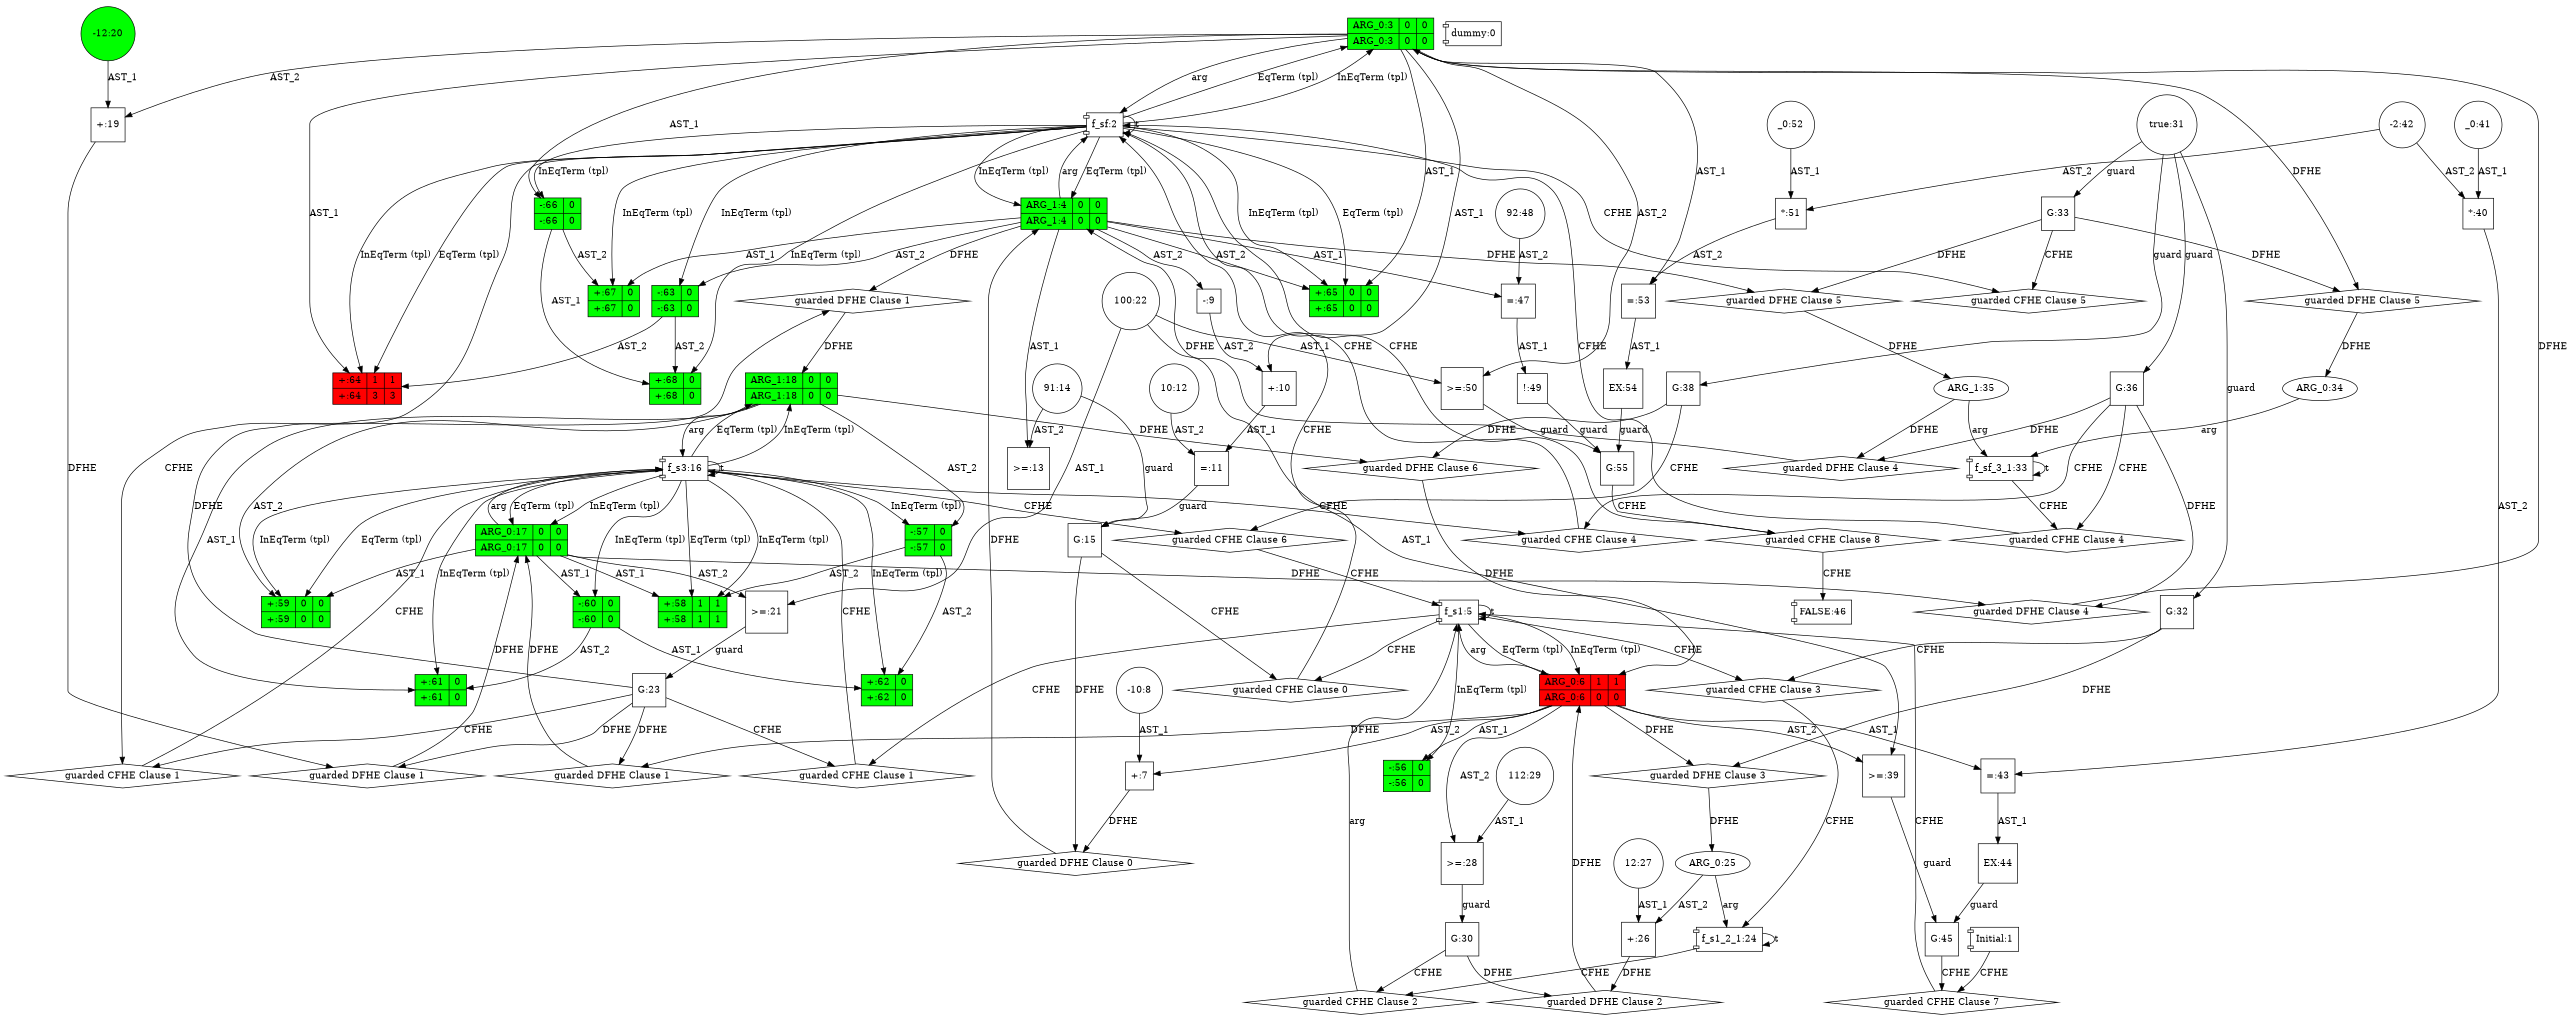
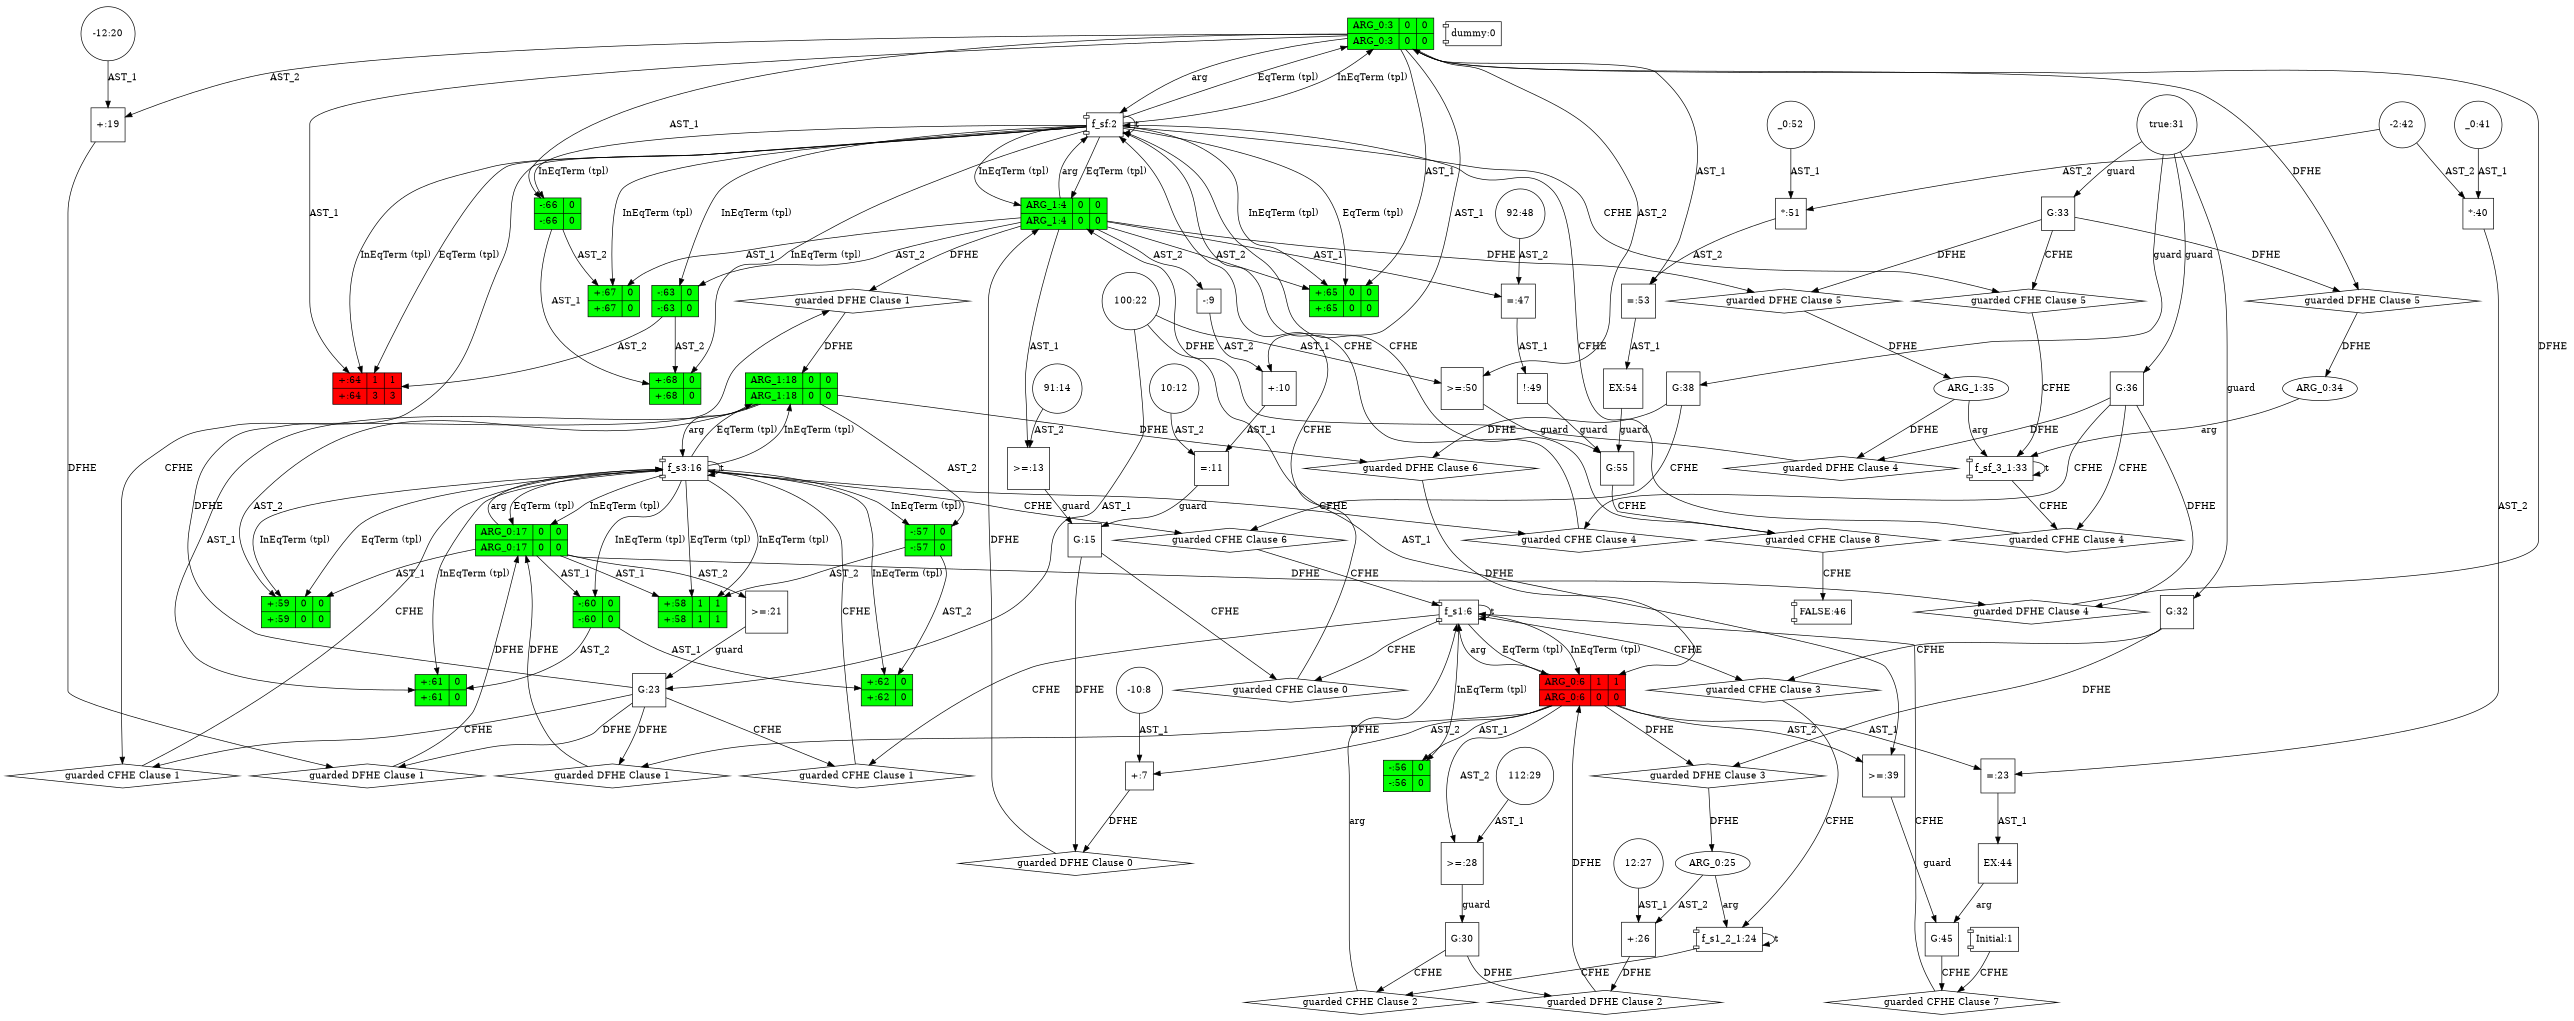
  digraph {
    node [color=black fillcolor=white shape=square style=filled]
    n1 [fillcolor=green label="{{ARG_0:3|0|0}|{ARG_0:3|0|0}}" shape=record]
    n2 [label="f_sf:2" nodeName=CONTROLN_0 shape=component]
    n3 [label="+:10" nodeName="+_10"]
    n4 [label="+:19" nodeName="+_19"]
    n5 [label="guarded DFHE Clause 5" nodeName=DFHE_8 shape=diamond color="" fillcolor="" style=""]
    n6 [label=">=:50" nodeName=">=_50"]
    n7 [label="=:53" nodeName="=_53"]
    n8 [fillcolor=red label="{{+:64|1|1}|{+:64|3|3}}" shape=record]
    n9 [fillcolor=green label="{{+:65|0|0}|{+:65|0|0}}" shape=record]
    n10 [fillcolor=green label="{{-:66|0}|{-:66|0}}" shape=record]
    n11 [fillcolor=green label="{{ARG_1:4|0|0}|{ARG_1:4|0|0}}" shape=record]
    n12 [label="guarded CFHE Clause 1" nodeName=CFHE_2 shape=diamond color="" fillcolor="" style=""]
    n13 [label="guarded CFHE Clause 5" nodeName=CFHE_7 shape=diamond color="" fillcolor="" style=""]
    n14 [label="guarded CFHE Clause 8" nodeName=CFHE_10 shape=diamond color="" fillcolor="" style=""]
    n15 [fillcolor=green label="{{-:63|0}|{-:63|0}}" shape=record]
    n16 [fillcolor=green label="{{+:67|0}|{+:67|0}}" shape=record]
    n17 [fillcolor=green label="{{+:68|0}|{+:68|0}}" shape=record]
    n18 [label="=:11" nodeName="=_11"]
    n19 [label="guarded DFHE Clause 1" nodeName=DFHE_1 shape=diamond color="" fillcolor="" style=""]
    n20 [label="ARG_0:34" nodeName=predicateArgument6 shape=ellipse]
    n21 [label="G:55" nodeName=guard_55]
    n22 [label="EX:54" nodeName=EX_54]
    n23 [label="-:9" nodeName="-_9"]
    n24 [label=">=:13" nodeName=">=_13"]
    n25 [label="guarded DFHE Clause 1" nodeName=DFHE_3 shape=diamond color="" fillcolor="" style=""]
    n26 [label="guarded DFHE Clause 5" nodeName=DFHE_9 shape=diamond color="" fillcolor="" style=""]
    n27 [label="=:47" nodeName="=_47"]
    n28 [label="f_s3:16" nodeName=CONTROLN_2 shape=component]
    n29 [label="f_sf_3_1:33" nodeName=CONTROLN_4 shape=component]
    n30 [label="FALSE:46" nodeName=FALSE shape=component]
    n31 [label="G:15" nodeName=guard_15]
    n32 [fillcolor=green label="{{ARG_1:18|0|0}|{ARG_1:18|0|0}}" shape=record]
    n33 [label="ARG_1:35" nodeName=predicateArgument7 shape=ellipse]
    n34 [label="!:49" nodeName="!_49"]
    n35 [label="guarded CFHE Clause 0" nodeName=CFHE_0 shape=diamond color="" fillcolor="" style=""]
    n36 [fillcolor=red label="{{ARG_0:6|1|1}|{ARG_0:6|0|0}}" shape=record]
-   n37 [label="f_s1:5" nodeName=CONTROLN_1 shape=component]
+   n37 [label="f_s1:6" nodeName=CONTROLN_1 shape=component]
    n38 [label="+:7" nodeName="+_7"]
    n39 [label="guarded DFHE Clause 1" nodeName=DFHE_2 shape=diamond color="" fillcolor="" style=""]
    n40 [label=">=:28" nodeName=">=_28"]
    n41 [label="guarded DFHE Clause 3" nodeName=DFHE_5 shape=diamond color="" fillcolor="" style=""]
    n42 [label=">=:39" nodeName=">=_39"]
-   n43 [label="=:43" nodeName="=_43"]
+   n43 [label="=:23" nodeName="=_43"]
    n44 [fillcolor=green label="{{-:56|0}|{-:56|0}}" shape=record]
    n45 [label="guarded CFHE Clause 1" nodeName=CFHE_1 shape=diamond color="" fillcolor="" style=""]
    n46 [label="guarded CFHE Clause 3" nodeName=CFHE_4 shape=diamond color="" fillcolor="" style=""]
    n47 [label="guarded DFHE Clause 0" nodeName=DFHE_0 shape=diamond color="" fillcolor="" style=""]
    n48 [fillcolor=green label="{{ARG_0:17|0|0}|{ARG_0:17|0|0}}" shape=record]
    n49 [label="G:30" nodeName=guard_30]
    n50 [label="ARG_0:25" nodeName=predicateArgument5 shape=ellipse]
    n51 [label="G:45" nodeName=guard_45]
    n52 [label="EX:44" nodeName=EX_44]
    n53 [label="f_s1_2_1:24" nodeName=CONTROLN_3 shape=component]
    n54 [label="-10:8" nodeName="-10_8" shape=circle]
    n55 [label="10:12" nodeName="10_12" shape=circle]
    n56 [label="91:14" nodeName="91_14" shape=circle]
    n57 [label=">=:21" nodeName=">=_21"]
    n58 [label="guarded DFHE Clause 4" nodeName=DFHE_6 shape=diamond color="" fillcolor="" style=""]
    n59 [fillcolor=green label="{{+:58|1|1}|{+:58|1|1}}" shape=record]
    n60 [fillcolor=green label="{{+:59|0|0}|{+:59|0|0}}" shape=record]
    n61 [fillcolor=green label="{{-:60|0}|{-:60|0}}" shape=record]
    n62 [label="guarded CFHE Clause 4" nodeName=CFHE_5 shape=diamond color="" fillcolor="" style=""]
    n63 [label="guarded CFHE Clause 6" nodeName=CFHE_8 shape=diamond color="" fillcolor="" style=""]
    n64 [fillcolor=green label="{{-:57|0}|{-:57|0}}" shape=record]
    n65 [fillcolor=green label="{{+:61|0}|{+:61|0}}" shape=record]
    n66 [fillcolor=green label="{{+:62|0}|{+:62|0}}" shape=record]
    n67 [label="G:23" nodeName=guard_23]
    n68 [label="guarded DFHE Clause 6" nodeName=DFHE_10 shape=diamond color="" fillcolor="" style=""]
-   n69 [fillcolor=green label="-12:20" nodeName="-12_20" shape=circle]
+   n69 [label="-12:20" nodeName="-12_20" shape=circle]
    n70 [label="100:22" nodeName="100_22" shape=circle]
    n71 [label="guarded CFHE Clause 2" nodeName=CFHE_3 shape=diamond color="" fillcolor="" style=""]
    n72 [label="+:26" nodeName="+_26"]
    n73 [label="guarded DFHE Clause 2" nodeName=DFHE_4 shape=diamond color="" fillcolor="" style=""]
    n74 [label="12:27" nodeName="12_27" shape=circle]
    n75 [label="112:29" nodeName="112_29" shape=circle]
    n76 [label="true:31" nodeName=true_31 shape=circle]
    n77 [label="G:32" nodeName=guard_32]
    n78 [label="G:36" nodeName=guard_36]
    n79 [label="G:33" nodeName=guard_37]
    n80 [label="G:38" nodeName=guard_38]
    n81 [label="guarded CFHE Clause 4" nodeName=CFHE_6 shape=diamond color="" fillcolor="" style=""]
    n82 [label="guarded DFHE Clause 4" nodeName=DFHE_7 shape=diamond color="" fillcolor="" style=""]
    n83 [label="guarded CFHE Clause 7" nodeName=CFHE_9 shape=diamond color="" fillcolor="" style=""]
    n84 [label="_0:41" nodeName=_0_41 shape=circle]
    n85 [label="*:40" nodeName="*_40"]
    n86 [label="-2:42" nodeName="-2_42" shape=circle]
    n87 [label="*:51" nodeName="*_51"]
    n88 [label="Initial:1" nodeName=Initial shape=component]
    n89 [label="92:48" nodeName="92_48" shape=circle]
    n90 [label="_0:52" nodeName=_0_52 shape=circle]
    n91 [label="dummy:0" nodeName=dummy shape=component]
    n1 -> n2 [label=arg]
    n1 -> n3 [label=AST_1]
    n1 -> n4 [label=AST_2]
    n1 -> n5 [label=DFHE]
    n1 -> n6 [label=AST_2]
    n1 -> n7 [label=AST_1]
    n1 -> n8 [label=AST_1]
    n1 -> n9 [label=AST_1]
    n1 -> n10 [label=AST_1]
    n2 -> n1 [label="EqTerm (tpl)"]
    n2 -> n1 [label="InEqTerm (tpl)"]
    n2 -> n2 [label=t]
    n2 -> n8 [label="EqTerm (tpl)"]
    n2 -> n8 [label="InEqTerm (tpl)"]
    n2 -> n9 [label="EqTerm (tpl)"]
    n2 -> n9 [label="InEqTerm (tpl)"]
    n2 -> n10 [label="InEqTerm (tpl)"]
    n2 -> n11 [label="EqTerm (tpl)"]
    n2 -> n11 [label="InEqTerm (tpl)"]
    n2 -> n12 [label=CFHE]
    n2 -> n13 [label=CFHE]
    n2 -> n14 [label=CFHE]
    n2 -> n15 [label="InEqTerm (tpl)"]
    n2 -> n16 [label="InEqTerm (tpl)"]
    n2 -> n17 [label="InEqTerm (tpl)"]
    n3 -> n18 [label=AST_1]
    n4 -> n19 [label=DFHE]
    n5 -> n20 [label=DFHE]
    n6 -> n21 [label=guard]
    n7 -> n22 [label=AST_1]
    n10 -> n16 [label=AST_2]
    n10 -> n17 [label=AST_1]
    n11 -> n2 [label=arg]
    n11 -> n9 [label=AST_2]
    n11 -> n15 [label=AST_2]
    n11 -> n16 [label=AST_1]
    n11 -> n23 [label=AST_2]
    n11 -> n24 [label=AST_1]
    n11 -> n25 [label=DFHE]
    n11 -> n26 [label=DFHE]
    n11 -> n27 [label=AST_1]
    n12 -> n28 [label=CFHE]
+   n13 -> n29 [label=CFHE]
    n14 -> n30 [label=CFHE]
    n15 -> n8 [label=AST_2]
    n15 -> n17 [label=AST_2]
    n18 -> n31 [label=guard]
    n19 -> n48 [label=DFHE]
    n20 -> n29 [label=arg]
    n21 -> n14 [label=CFHE]
    n22 -> n21 [label=guard]
    n23 -> n3 [label=AST_2]
-   n56 -> n31 [label=guard]
+   n24 -> n31 [label=guard]
    n25 -> n32 [label=DFHE]
    n26 -> n33 [label=DFHE]
    n27 -> n34 [label=AST_1]
    n28 -> n28 [label=t]
    n28 -> n32 [label="EqTerm (tpl)"]
    n28 -> n32 [label="InEqTerm (tpl)"]
    n28 -> n48 [label="EqTerm (tpl)"]
    n28 -> n48 [label="InEqTerm (tpl)"]
    n28 -> n59 [label="EqTerm (tpl)"]
    n28 -> n59 [label="InEqTerm (tpl)"]
    n28 -> n60 [label="EqTerm (tpl)"]
    n28 -> n60 [label="InEqTerm (tpl)"]
    n28 -> n61 [label="InEqTerm (tpl)"]
    n28 -> n62 [label=CFHE]
    n28 -> n63 [label=CFHE]
    n28 -> n64 [label="InEqTerm (tpl)"]
    n28 -> n65 [label="InEqTerm (tpl)"]
    n28 -> n66 [label="InEqTerm (tpl)"]
    n29 -> n29 [label=t]
    n29 -> n81 [label=CFHE]
    n31 -> n35 [label=CFHE]
    n31 -> n47 [label=DFHE]
    n32 -> n28 [label=arg]
    n32 -> n60 [label=AST_2]
    n32 -> n64 [label=AST_2]
    n32 -> n65 [label=AST_1]
    n32 -> n68 [label=DFHE]
    n33 -> n29 [label=arg]
    n33 -> n82 [label=DFHE]
    n34 -> n21 [label=guard]
    n35 -> n2 [label=CFHE]
    n36 -> n37 [label=arg]
    n36 -> n38 [label=AST_2]
    n36 -> n39 [label=DFHE]
    n36 -> n40 [label=AST_2]
    n36 -> n41 [label=DFHE]
    n36 -> n42 [label=AST_2]
    n36 -> n43 [label=AST_1]
    n36 -> n44 [label=AST_1]
    n37 -> n35 [label=CFHE]
    n37 -> n36 [label="EqTerm (tpl)"]
    n37 -> n36 [label="InEqTerm (tpl)"]
    n37 -> n37 [label=t]
    n37 -> n44 [label="InEqTerm (tpl)"]
    n37 -> n45 [label=CFHE]
    n37 -> n46 [label=CFHE]
    n38 -> n47 [label=DFHE]
    n39 -> n48 [label=DFHE]
    n40 -> n49 [label=guard]
    n41 -> n50 [label=DFHE]
    n42 -> n51 [label=guard]
    n43 -> n52 [label=AST_1]
    n45 -> n28 [label=CFHE]
    n46 -> n53 [label=CFHE]
    n47 -> n11 [label=DFHE]
    n48 -> n28 [label=arg]
    n48 -> n57 [label=AST_2]
    n48 -> n58 [label=DFHE]
    n48 -> n59 [label=AST_1]
    n48 -> n60 [label=AST_1]
    n48 -> n61 [label=AST_1]
    n49 -> n71 [label=CFHE]
    n49 -> n73 [label=DFHE]
    n50 -> n53 [label=arg]
    n50 -> n72 [label=AST_2]
    n51 -> n83 [label=CFHE]
-   n52 -> n51 [label=guard]
+   n52 -> n51 [label=arg]
    n53 -> n53 [label=t]
    n53 -> n71 [label=CFHE]
    n54 -> n38 [label=AST_1]
    n55 -> n18 [label=AST_2]
    n56 -> n24 [label=AST_2]
    n57 -> n67 [label=guard]
    n58 -> n1 [label=DFHE]
    n61 -> n65 [label=AST_2]
    n61 -> n66 [label=AST_1]
    n62 -> n2 [label=CFHE]
    n63 -> n37 [label=CFHE]
    n64 -> n59 [label=AST_2]
    n64 -> n66 [label=AST_2]
    n67 -> n12 [label=CFHE]
    n67 -> n19 [label=DFHE]
    n67 -> n25 [label=DFHE]
    n67 -> n39 [label=DFHE]
    n67 -> n45 [label=CFHE]
    n68 -> n36 [label=DFHE]
    n69 -> n4 [label=AST_1]
    n70 -> n6 [label=AST_1]
    n70 -> n42 [label=AST_1]
-   n70 -> n57 [label=AST_1]
+   n70 -> n67 [label=AST_1]
    n71 -> n37 [label=arg]
    n72 -> n73 [label=DFHE]
    n73 -> n36 [label=DFHE]
    n74 -> n72 [label=AST_1]
    n75 -> n40 [label=AST_1]
    n76 -> n77 [label=guard]
    n76 -> n78 [label=guard]
    n76 -> n79 [label=guard]
    n76 -> n80 [label=guard]
    n77 -> n41 [label=DFHE]
    n77 -> n46 [label=CFHE]
    n78 -> n58 [label=DFHE]
    n78 -> n62 [label=CFHE]
    n78 -> n81 [label=CFHE]
    n78 -> n82 [label=DFHE]
    n79 -> n5 [label=DFHE]
    n79 -> n13 [label=CFHE]
    n79 -> n26 [label=DFHE]
    n80 -> n63 [label=CFHE]
    n80 -> n68 [label=DFHE]
    n81 -> n2 [label=CFHE]
    n82 -> n11 [label=DFHE]
    n83 -> n37 [label=CFHE]
    n84 -> n85 [label=AST_1]
    n85 -> n43 [label=AST_2]
    n86 -> n85 [label=AST_2]
    n86 -> n87 [label=AST_2]
    n87 -> n7 [label=AST_2]
    n88 -> n83 [label=CFHE]
    n89 -> n27 [label=AST_2]
    n90 -> n87 [label=AST_1]
  }
